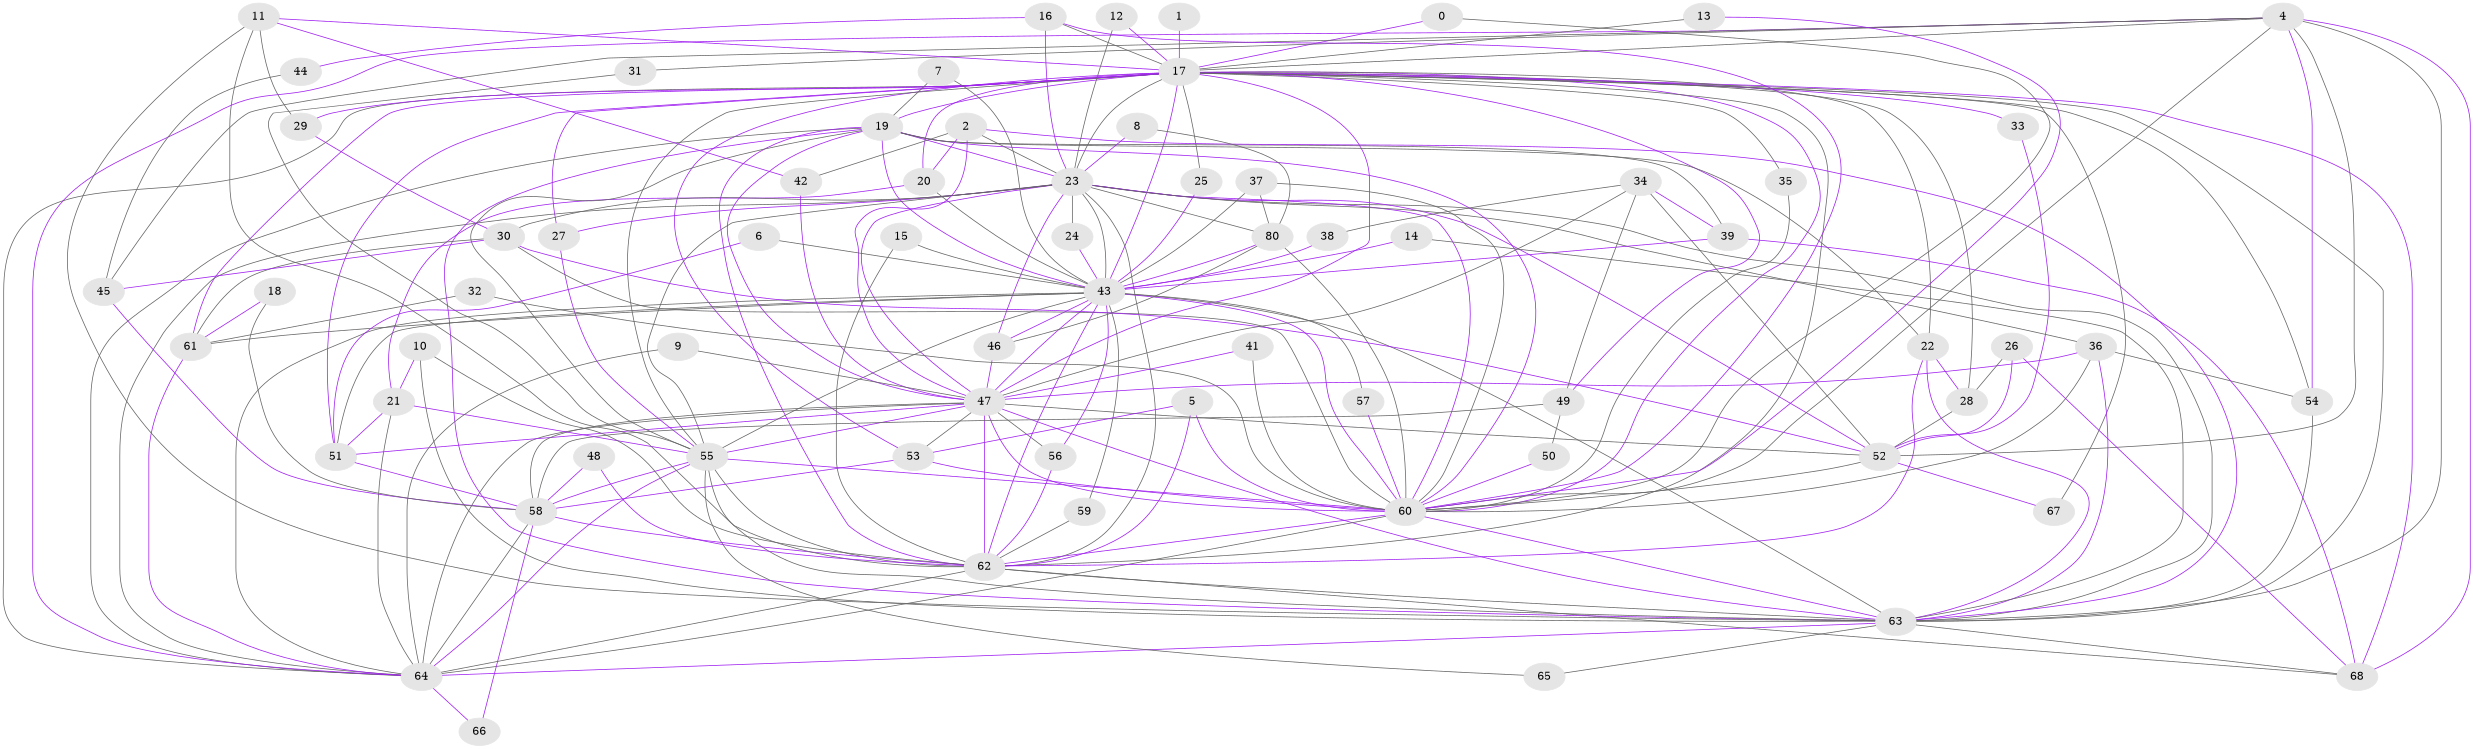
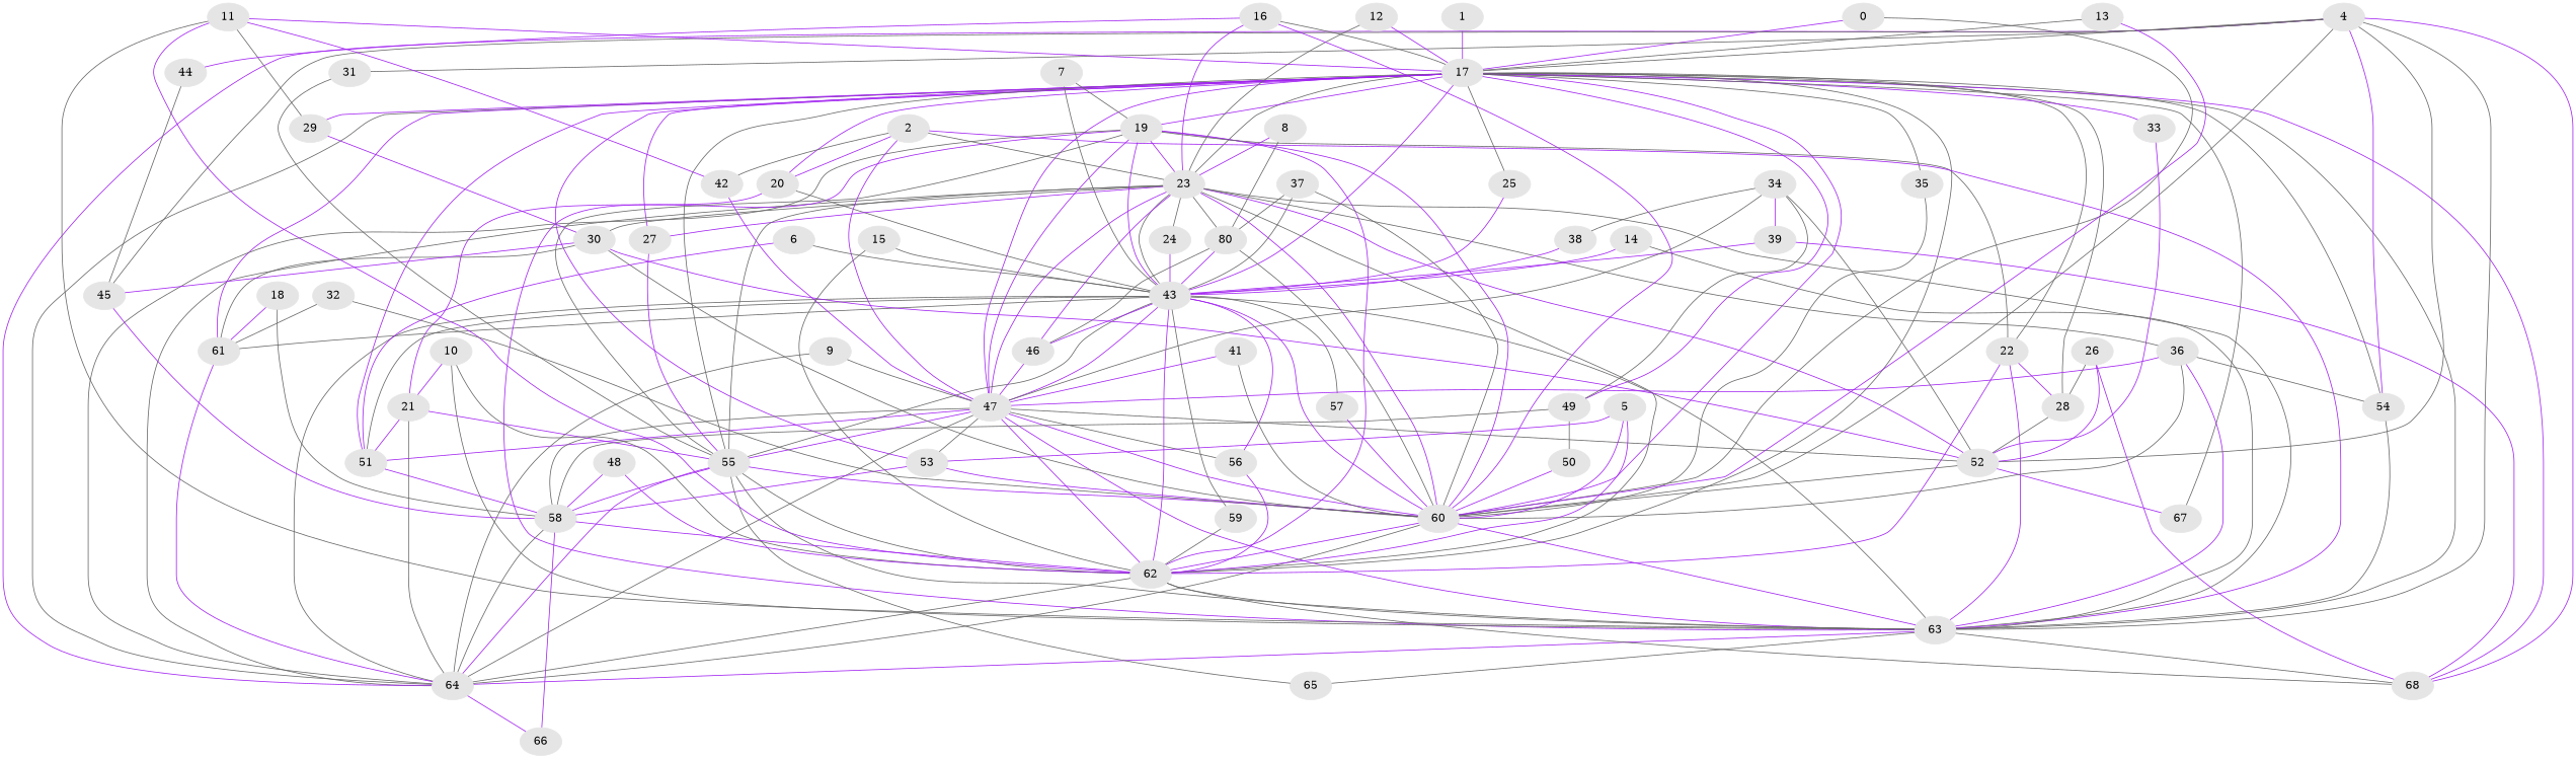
  graph {
    node [color=gray90 style=filled]
    edge [color=purple weight=1.0]
    1
    17
    20
    23
    47
    63
    60
    54
    64
    68
    53
    62
    43
    51
    19
    29
    22
    25
    27
    28
    33
    35
    49
    55
    61
    67
    2
    42
    21
    52
    n31 [label=80]
    24
    30
    36
    46
    58
    56
    65
    n39 [label=0]
    4
    31
    45
    66
    5
    6
    57
    59
    7
    39
    8
    9
    10
    11
    12
    13
    14
    15
    16
    44
    50
    18
    26
    32
    34
    38
    37
    41
    48
    1 -- 17
    17 -- 20
    17 -- 23 [color=gray40]
    17 -- 47
    17 -- 63 [color=gray40]
    17 -- 60
    17 -- 54 [color=gray40]
    17 -- 64 [color=gray40]
    17 -- 68
    17 -- 53
    17 -- 62 [color=gray40]
    17 -- 43 [weight=3.0]
    17 -- 51
    17 -- 19 [weight=3.0]
    17 -- 29
    17 -- 22 [color=gray40]
    17 -- 25 [color=gray40]
    17 -- 27
    17 -- 28 [color=gray40]
    17 -- 33 [weight=2.0]
    17 -- 35 [color=gray40]
    17 -- 49
    17 -- 55 [color=gray40 weight=2.0]
    17 -- 61
    17 -- 67 [color=gray40 weight=2.0]
    20 -- 43 [color=gray40]
    20 -- 21
    23 -- 47
    23 -- 63 [color=gray40]
    23 -- 60 [weight=2.0]
    23 -- 64 [color=gray40]
    23 -- 62 [color=gray40]
    23 -- 43 [color=gray40]
    23 -- 27
    23 -- 55 [color=gray40]
    23 -- 52
    23 -- n31 [color=gray40]
    23 -- 24 [color=gray40]
    23 -- 30 [color=gray40]
    23 -- 36 [color=gray40]
    23 -- 46
    47 -- 63
    47 -- 60 [weight=3.0]
    47 -- 64 [color=gray40 weight=2.0]
    47 -- 53 [color=gray40]
    47 -- 62
    47 -- 51
    47 -- 55
    47 -- 52 [color=gray40]
    47 -- 58 [color=gray40]
    47 -- 56 [color=gray40]
    63 -- 64
    63 -- 68 [color=gray40]
    63 -- 65 [color=gray40]
    60 -- 63
    60 -- 64 [color=gray40]
    60 -- 62
    54 -- 63 [color=gray40]
    64 -- 66
    53 -- 60
    53 -- 58
    62 -- 63 [color=gray40]
    62 -- 64 [color=gray40]
    62 -- 68 [color=gray40]
    43 -- 47 [weight=2.0]
    43 -- 63 [color=gray40]
    43 -- 60
    43 -- 64 [color=gray40]
    43 -- 62 [weight=2.0]
    43 -- 51 [color=gray40]
    43 -- 55 [color=gray40]
    43 -- 61 [color=gray40]
    43 -- 46
    43 -- 56
    43 -- 57 [color=gray40]
    43 -- 59 [color=gray40]
    51 -- 58
    19 -- 23
    19 -- 47
    19 -- 63
    19 -- 60
    19 -- 64 [color=gray40]
    19 -- 62
    19 -- 43
    19 -- 22 [color=gray40]
    19 -- 55 [color=gray40]
-   19 -- 39 [color=gray40]
    29 -- 30
    22 -- 63
    22 -- 62
    22 -- 28
    25 -- 43
    27 -- 55
    28 -- 52 [color=gray40]
    33 -- 52
    35 -- 60 [color=gray40]
    49 -- 58 [color=gray40 weight=2.0]
    49 -- 50 [color=gray40]
    55 -- 63 [color=gray40]
    55 -- 60 [weight=2.0]
    55 -- 64
    55 -- 62 [color=gray40 weight=2.0]
    55 -- 58
    55 -- 65 [color=gray40]
    61 -- 64
    2 -- 20
    2 -- 23 [color=gray40]
    2 -- 47
    2 -- 63
    2 -- 42 [color=gray40]
    42 -- 47
    21 -- 64 [color=gray40]
    21 -- 51
    21 -- 55
    52 -- 60 [color=gray40]
    52 -- 67
    n31 -- 60 [color=gray40]
    n31 -- 43
    n31 -- 46 [color=gray40]
    24 -- 43
    30 -- 60 [color=gray40]
    30 -- 61 [color=gray40]
    30 -- 52
    30 -- 45
    36 -- 47
    36 -- 63
    36 -- 60 [color=gray40]
    36 -- 54 [color=gray40]
    46 -- 47
    58 -- 64 [color=gray40]
    58 -- 62
    58 -- 66
    56 -- 62
    n39 -- 17
    n39 -- 60 [color=gray40]
    4 -- 17 [color=gray40]
    4 -- 63 [color=gray40]
    4 -- 60 [color=gray40]
    4 -- 54
    4 -- 64
    4 -- 68
    4 -- 52 [color=gray40]
    4 -- 31 [color=gray40]
    4 -- 45 [color=gray40]
    31 -- 55 [color=gray40]
    45 -- 58
    5 -- 60
    5 -- 53
    5 -- 62
    6 -- 43 [color=gray40]
    6 -- 51
    57 -- 60
    59 -- 62 [color=gray40]
    7 -- 43 [color=gray40]
    7 -- 19 [color=gray40]
    39 -- 68
    39 -- 43
    8 -- 23
    8 -- n31 [color=gray40]
    9 -- 47 [color=gray40]
    9 -- 64 [color=gray40]
    10 -- 63 [color=gray40]
    10 -- 62 [color=gray40]
    10 -- 21
    11 -- 17
    11 -- 63 [color=gray40]
-   11 -- 62 [color=gray40]
+   11 -- 62
    11 -- 29 [color=gray40]
    11 -- 42
    12 -- 17
    12 -- 23 [color=gray40]
    13 -- 17 [color=gray40]
    13 -- 60
    14 -- 63 [color=gray40]
    14 -- 43
    15 -- 62 [color=gray40 weight=2.0]
    15 -- 43 [color=gray40]
    16 -- 17 [color=gray40]
    16 -- 23
    16 -- 60
    16 -- 44
    44 -- 45 [color=gray40]
    50 -- 60
    18 -- 61
    18 -- 58 [color=gray40]
    26 -- 68
    26 -- 28 [color=gray40]
    26 -- 52
    32 -- 60 [color=gray40]
    32 -- 61 [color=gray40 weight=2.0]
    34 -- 47 [color=gray40]
    34 -- 49 [color=gray40]
    34 -- 52 [color=gray40]
    34 -- 39
    34 -- 38 [color=gray40]
    38 -- 43
    37 -- 60 [color=gray40]
    37 -- 43 [color=gray40]
    37 -- n31 [color=gray40]
    41 -- 47
    41 -- 60 [color=gray40]
    48 -- 62
    48 -- 58
  }
